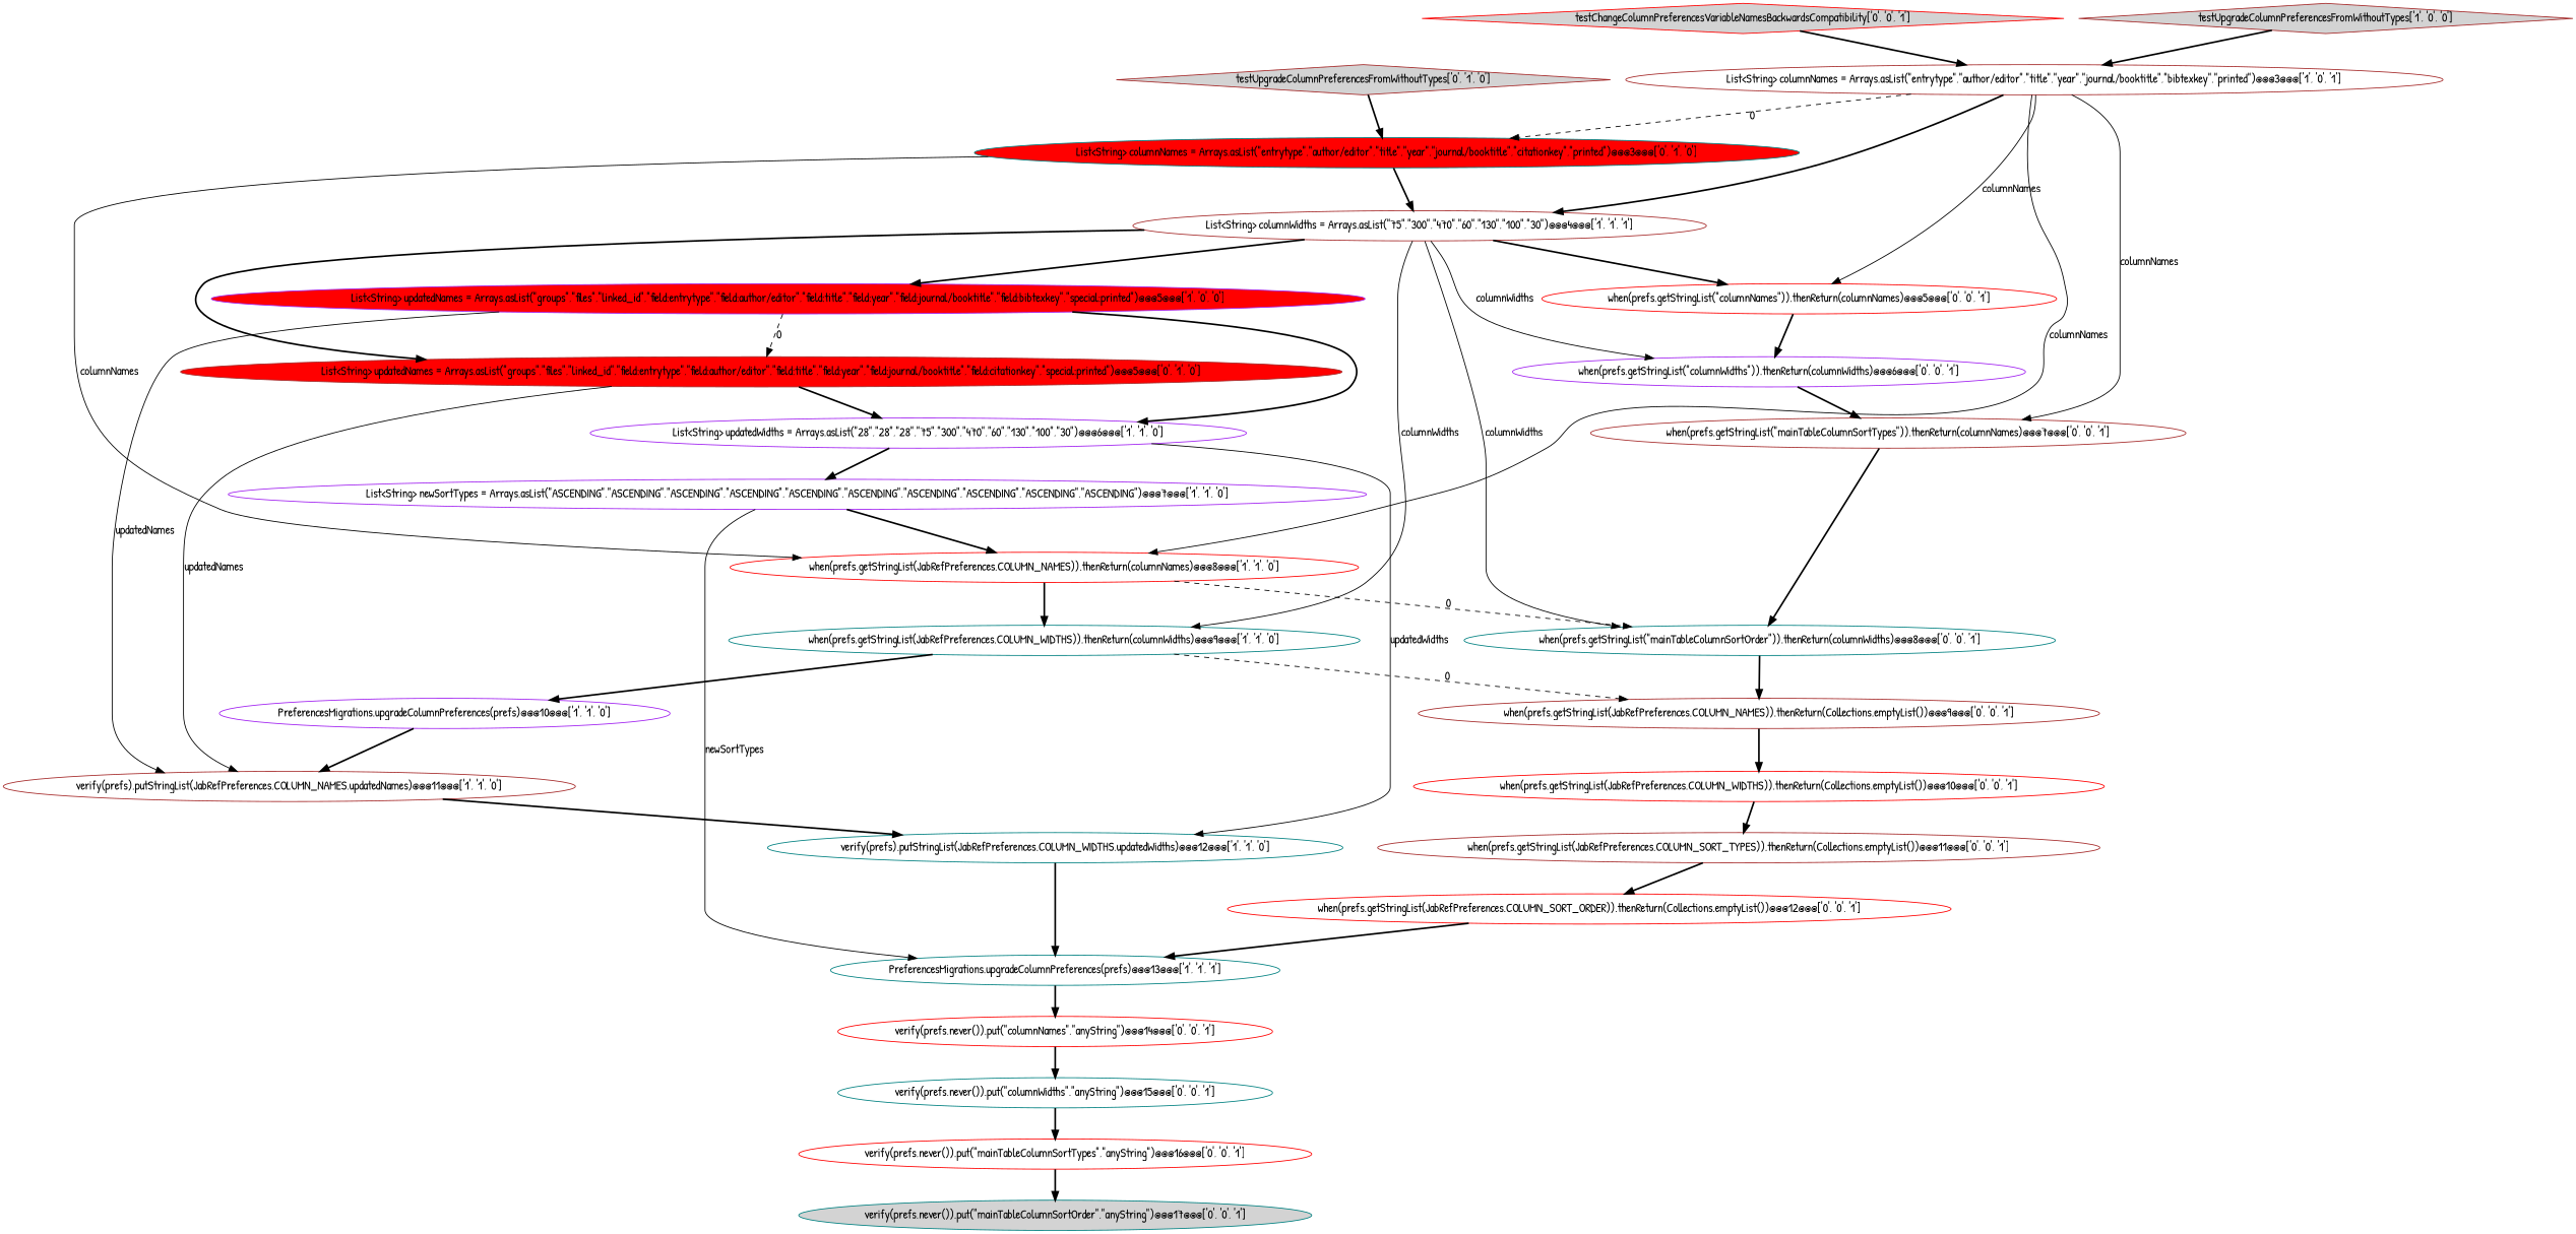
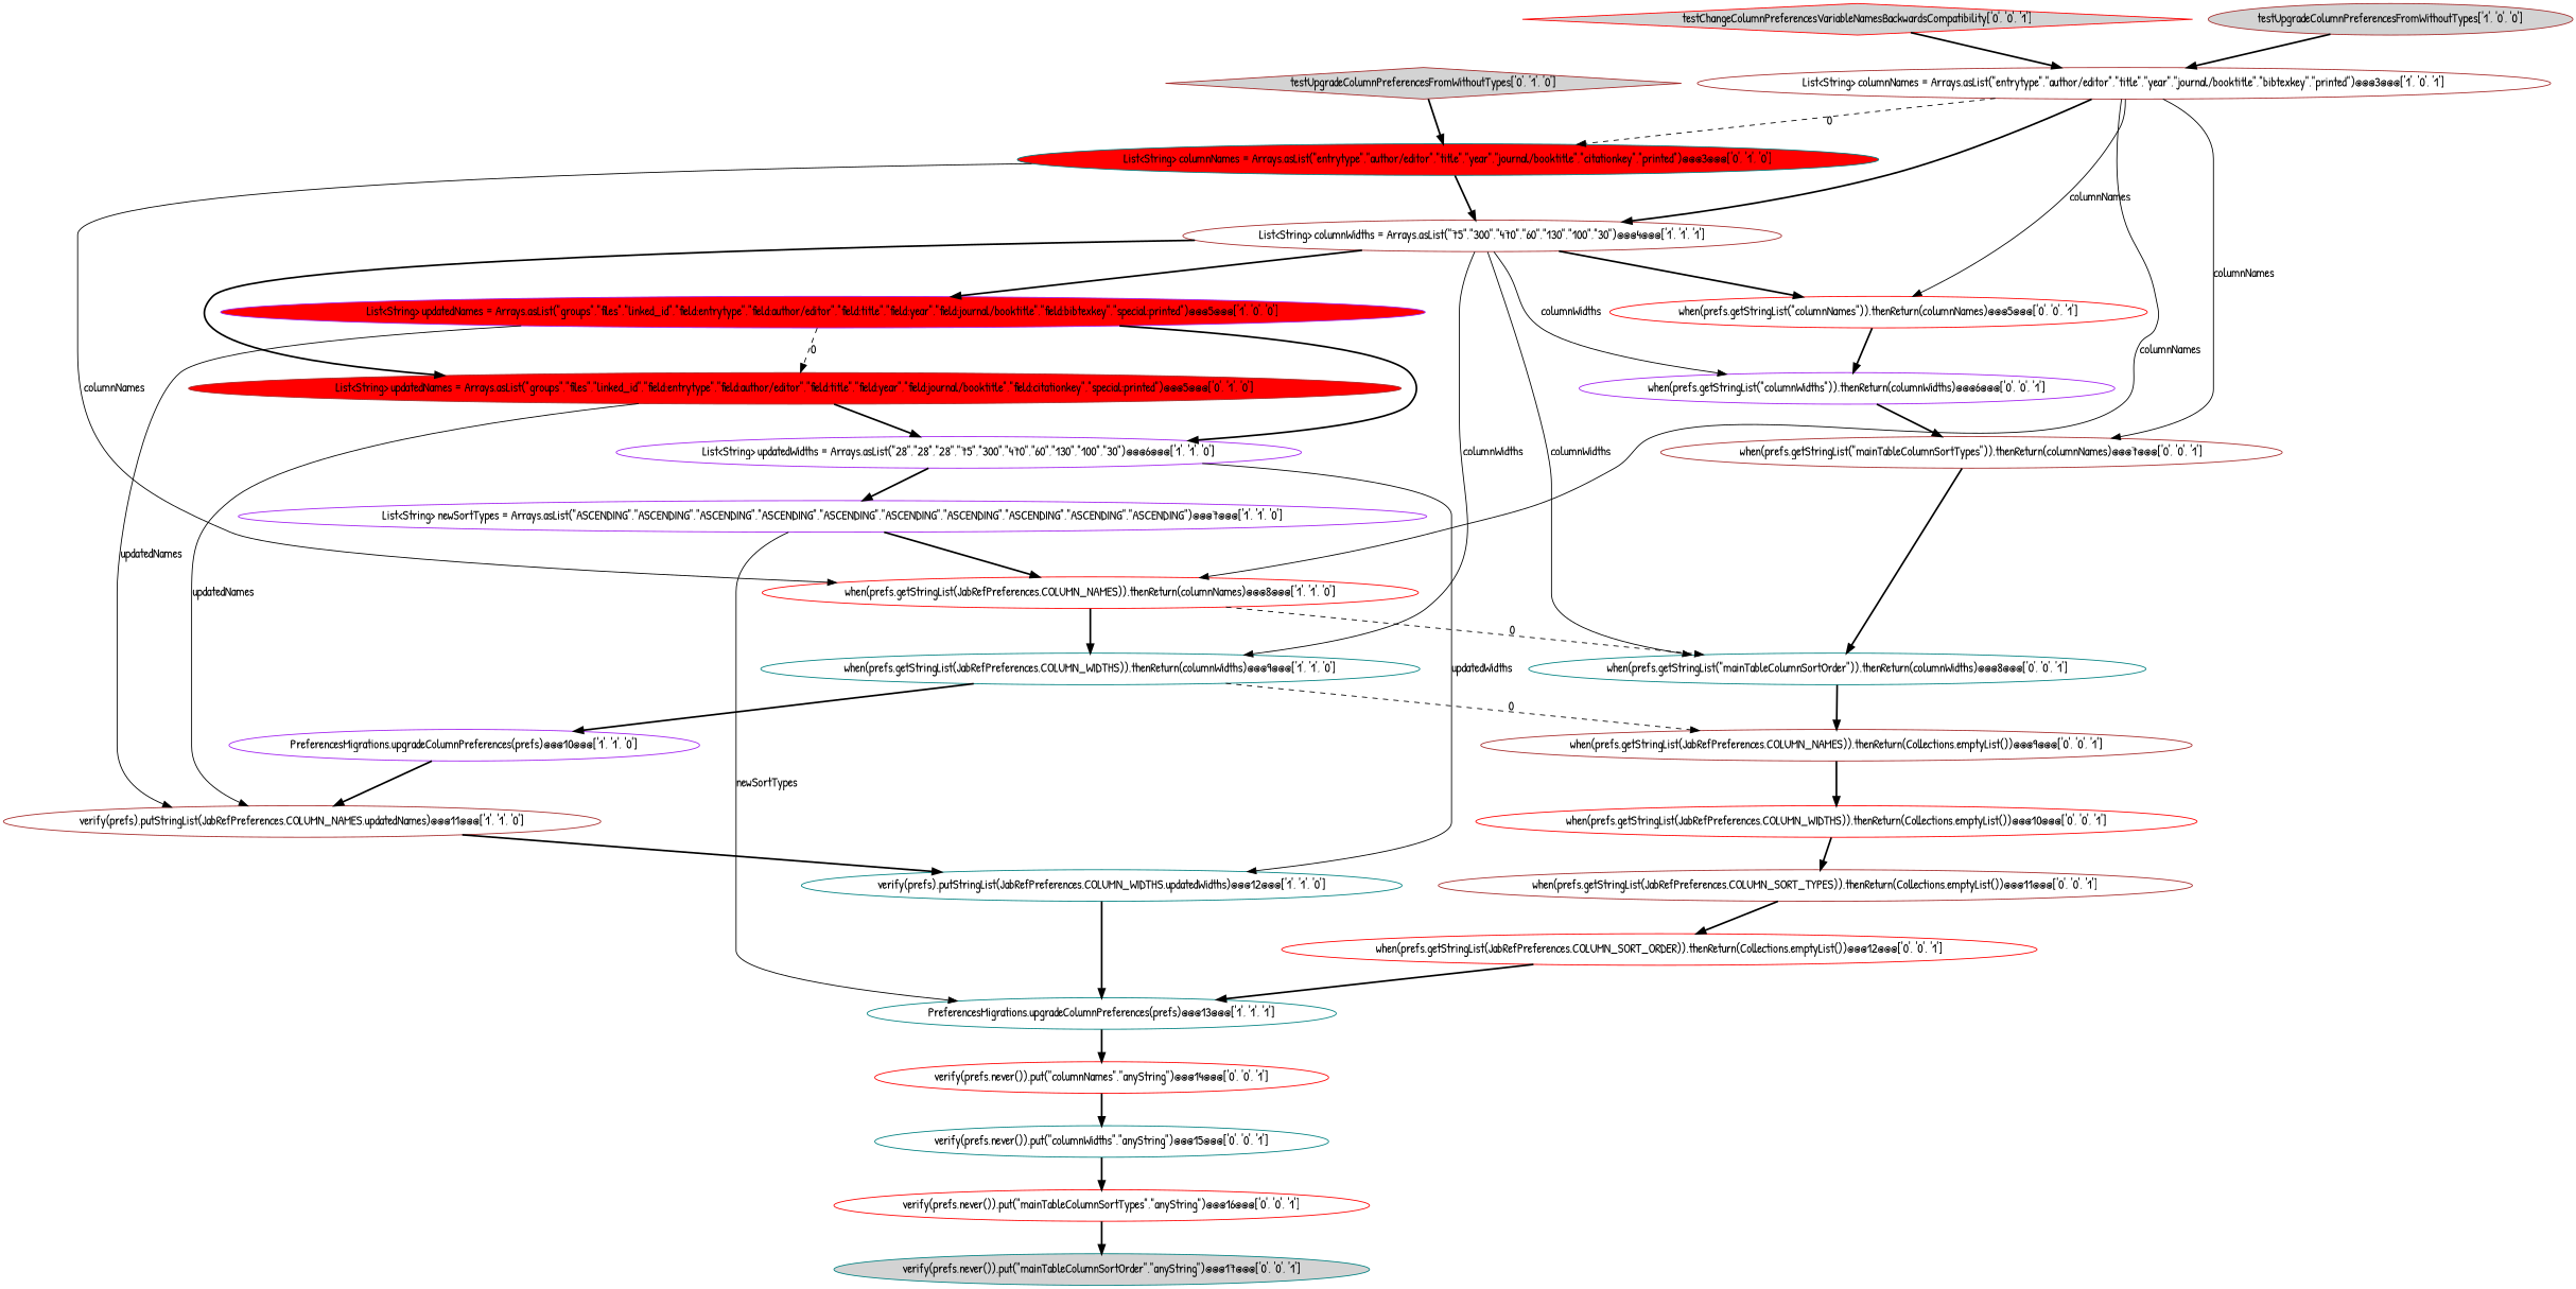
  digraph {
    fontname="Patrick Hand"
    node [fillcolor=white shape=ellipse style=filled color=brown fontname="Patrick Hand"]
    edge [style=bold fontname="Patrick Hand"]
    n1 [label="List<String> columnNames = Arrays.asList(\"entrytype\",\"author/editor\",\"title\",\"year\",\"journal/booktitle\",\"bibtexkey\",\"printed\")@@@3@@@['1', '0', '1']"]
    n2 [label="List<String> columnWidths = Arrays.asList(\"75\",\"300\",\"470\",\"60\",\"130\",\"100\",\"30\")@@@4@@@['1', '1', '1']"]
    n3 [fillcolor=red label="List<String> columnNames = Arrays.asList(\"entrytype\",\"author/editor\",\"title\",\"year\",\"journal/booktitle\",\"citationkey\",\"printed\")@@@3@@@['0', '1', '0']" color=teal]
    n4 [label="when(prefs.getStringList(JabRefPreferences.COLUMN_NAMES)).thenReturn(columnNames)@@@8@@@['1', '1', '0']" color=red]
    n5 [label="when(prefs.getStringList(\"mainTableColumnSortTypes\")).thenReturn(columnNames)@@@7@@@['0', '0', '1']"]
    n6 [label="when(prefs.getStringList(\"columnNames\")).thenReturn(columnNames)@@@5@@@['0', '0', '1']" color=red]
    n7 [fillcolor=red label="List<String> updatedNames = Arrays.asList(\"groups\",\"files\",\"linked_id\",\"field:entrytype\",\"field:author/editor\",\"field:title\",\"field:year\",\"field:journal/booktitle\",\"field:citationkey\",\"special:printed\")@@@5@@@['0', '1', '0']"]
    n8 [label="when(prefs.getStringList(JabRefPreferences.COLUMN_WIDTHS)).thenReturn(columnWidths)@@@9@@@['1', '1', '0']" color=teal]
    n9 [fillcolor=red label="List<String> updatedNames = Arrays.asList(\"groups\",\"files\",\"linked_id\",\"field:entrytype\",\"field:author/editor\",\"field:title\",\"field:year\",\"field:journal/booktitle\",\"field:bibtexkey\",\"special:printed\")@@@5@@@['1', '0', '0']" color=purple]
    n10 [label="when(prefs.getStringList(\"mainTableColumnSortOrder\")).thenReturn(columnWidths)@@@8@@@['0', '0', '1']" color=teal]
    n11 [label="when(prefs.getStringList(\"columnWidths\")).thenReturn(columnWidths)@@@6@@@['0', '0', '1']" color=purple]
    n12 [label="when(prefs.getStringList(JabRefPreferences.COLUMN_NAMES)).thenReturn(Collections.emptyList())@@@9@@@['0', '0', '1']"]
    n13 [label="when(prefs.getStringList(JabRefPreferences.COLUMN_WIDTHS)).thenReturn(Collections.emptyList())@@@10@@@['0', '0', '1']" color=red]
    n14 [label="PreferencesMigrations.upgradeColumnPreferences(prefs)@@@13@@@['1', '1', '1']" color=teal]
    n15 [label="verify(prefs,never()).put(\"columnNames\",\"anyString\")@@@14@@@['0', '0', '1']" color=red]
    n16 [label="List<String> updatedWidths = Arrays.asList(\"28\",\"28\",\"28\",\"75\",\"300\",\"470\",\"60\",\"130\",\"100\",\"30\")@@@6@@@['1', '1', '0']" color=purple]
    n17 [label="verify(prefs).putStringList(JabRefPreferences.COLUMN_NAMES,updatedNames)@@@11@@@['1', '1', '0']"]
    n18 [label="PreferencesMigrations.upgradeColumnPreferences(prefs)@@@10@@@['1', '1', '0']" color=purple]
    n19 [label="verify(prefs,never()).put(\"mainTableColumnSortTypes\",\"anyString\")@@@16@@@['0', '0', '1']" color=red]
    n20 [fillcolor=lightgray label="verify(prefs,never()).put(\"mainTableColumnSortOrder\",\"anyString\")@@@17@@@['0', '0', '1']" color=teal]
    n21 [label="verify(prefs,never()).put(\"columnWidths\",\"anyString\")@@@15@@@['0', '0', '1']" color=teal]
    n22 [label="when(prefs.getStringList(JabRefPreferences.COLUMN_SORT_TYPES)).thenReturn(Collections.emptyList())@@@11@@@['0', '0', '1']"]
    n23 [label="when(prefs.getStringList(JabRefPreferences.COLUMN_SORT_ORDER)).thenReturn(Collections.emptyList())@@@12@@@['0', '0', '1']" color=red]
    n24 [label="verify(prefs).putStringList(JabRefPreferences.COLUMN_WIDTHS,updatedWidths)@@@12@@@['1', '1', '0']" color=teal]
    n25 [label="List<String> newSortTypes = Arrays.asList(\"ASCENDING\",\"ASCENDING\",\"ASCENDING\",\"ASCENDING\",\"ASCENDING\",\"ASCENDING\",\"ASCENDING\",\"ASCENDING\",\"ASCENDING\",\"ASCENDING\")@@@7@@@['1', '1', '0']" color=purple]
    n26 [fillcolor=lightgray label="testChangeColumnPreferencesVariableNamesBackwardsCompatibility['0', '0', '1']" shape=diamond color=red]
    n27 [fillcolor=lightgray label="testUpgradeColumnPreferencesFromWithoutTypes['0', '1', '0']" shape=diamond]
-   n28 [fillcolor=lightgray label="testUpgradeColumnPreferencesFromWithoutTypes['1', '0', '0']" shape=diamond]
+   n28 [fillcolor=lightgray label="testUpgradeColumnPreferencesFromWithoutTypes['1', '0', '0']"]
    n1 -> n2
    n1 -> n3 [label=0 style=dashed]
    n1 -> n4 [label=columnNames style=solid]
    n1 -> n5 [label=columnNames style=solid]
    n1 -> n6 [label=columnNames style=solid]
    n2 -> n6
    n2 -> n7
    n2 -> n8 [label=columnWidths style=solid]
    n2 -> n9
    n2 -> n10 [label=columnWidths style=solid]
    n2 -> n11 [label=columnWidths style=solid]
    n3 -> n2
    n3 -> n4 [label=columnNames style=solid]
    n4 -> n8
    n4 -> n10 [label=0 style=dashed]
    n5 -> n10
    n6 -> n11
    n7 -> n16
    n7 -> n17 [label=updatedNames style=solid]
    n8 -> n12 [label=0 style=dashed]
    n8 -> n18
    n9 -> n7 [label=0 style=dashed]
    n9 -> n16
    n9 -> n17 [label=updatedNames style=solid]
    n10 -> n12
    n11 -> n5
    n12 -> n13
    n13 -> n22
    n14 -> n15
    n15 -> n21
    n16 -> n24 [label=updatedWidths style=solid]
    n16 -> n25
    n17 -> n24
    n18 -> n17
    n19 -> n20
    n21 -> n19
    n22 -> n23
    n23 -> n14
    n24 -> n14
    n25 -> n4
    n25 -> n14 [label=newSortTypes style=solid]
    n26 -> n1
    n27 -> n3
    n28 -> n1
  }
